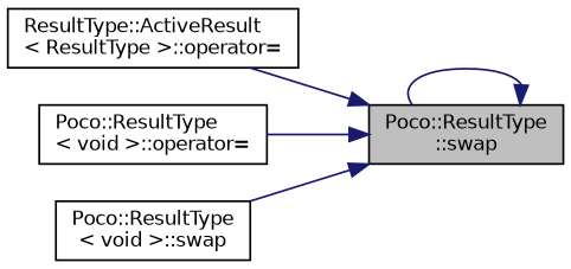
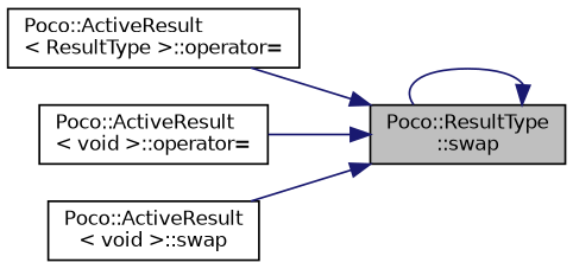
  digraph {
    rankdir=RL
    node [color=black fillcolor=white fontname=Helvetica fontsize=10 shape=record style=filled]
    edge [color=midnightblue dir=back fontname=Helvetica fontsize=10 labelfontname=Helvetica labelfontsize=10 style=solid]
    n1 [fillcolor=grey75 fontcolor=black height=0.2 label="Poco::ResultType\l::swap" width=0.4]
-   n2 [height=0.2 label="ResultType::ActiveResult\l\< ResultType \>::operator=" width=0.4]
-   n3 [height=0.2 label="Poco::ResultType\l\< void \>::operator=" width=0.4]
-   n4 [height=0.2 label="Poco::ResultType\l\< void \>::swap" width=0.4]
+   n2 [height=0.2 label="Poco::ActiveResult\l\< ResultType \>::operator=" width=0.4]
+   n3 [height=0.2 label="Poco::ActiveResult\l\< void \>::operator=" width=0.4]
+   n4 [height=0.2 label="Poco::ActiveResult\l\< void \>::swap" width=0.4]
    n1 -> n1
    n1 -> n2
    n1 -> n3
    n1 -> n4
  }
